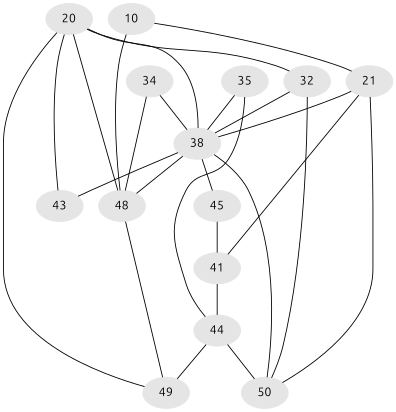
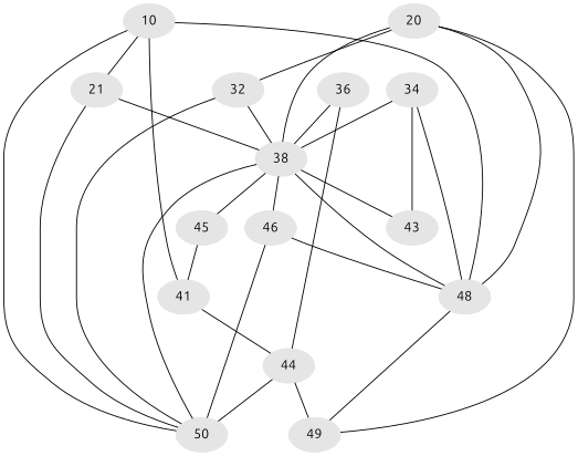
  graph {
    fontname=Ubuntu
    node [color=gray90 fontname=Ubuntu style=filled]
    edge [fontname=Ubuntu]
    10 [super="+2"]
    21 [super="+7"]
    41 [super="+33"]
    48 [super="+37+30"]
    50 [super="+14+47+40+25"]
    38 [super="+26+6+35+29"]
    44 [super="+4+27"]
    49 [super="+1"]
    20 [super="+3+9"]
    32 [super="+31"]
    43 [super="+15+42+39"]
    45
+   46 [super="+17"]
    34 [super="+8+13"]
-   36 [label=35]
+   36
    10 -- 21
-   21 -- 41 [weight=2]
+   10 -- 41 [weight=2]
    10 -- 48 [weight=2]
+   10 -- 50
    21 -- 50
    21 -- 38 [weight=4]
    41 -- 44 [weight=3]
    48 -- 49
    38 -- 48 [weight=2]
    38 -- 50 [weight=2]
    38 -- 43 [weight=5]
    38 -- 45 [weight=5]
+   38 -- 46
    44 -- 50 [weight=3]
    44 -- 49 [weight=2]
    20 -- 48 [weight=3]
    20 -- 38 [weight=2]
    20 -- 49
    20 -- 32 [weight=2]
-   20 -- 43 [weight=2]
+   34 -- 43 [weight=2]
    32 -- 50 [weight=2]
    32 -- 38
    45 -- 41 [weight=2]
+   46 -- 48
+   46 -- 50 [weight=3]
    34 -- 48 [weight=3]
    34 -- 38 [weight=3]
    36 -- 38
    36 -- 44
  }
